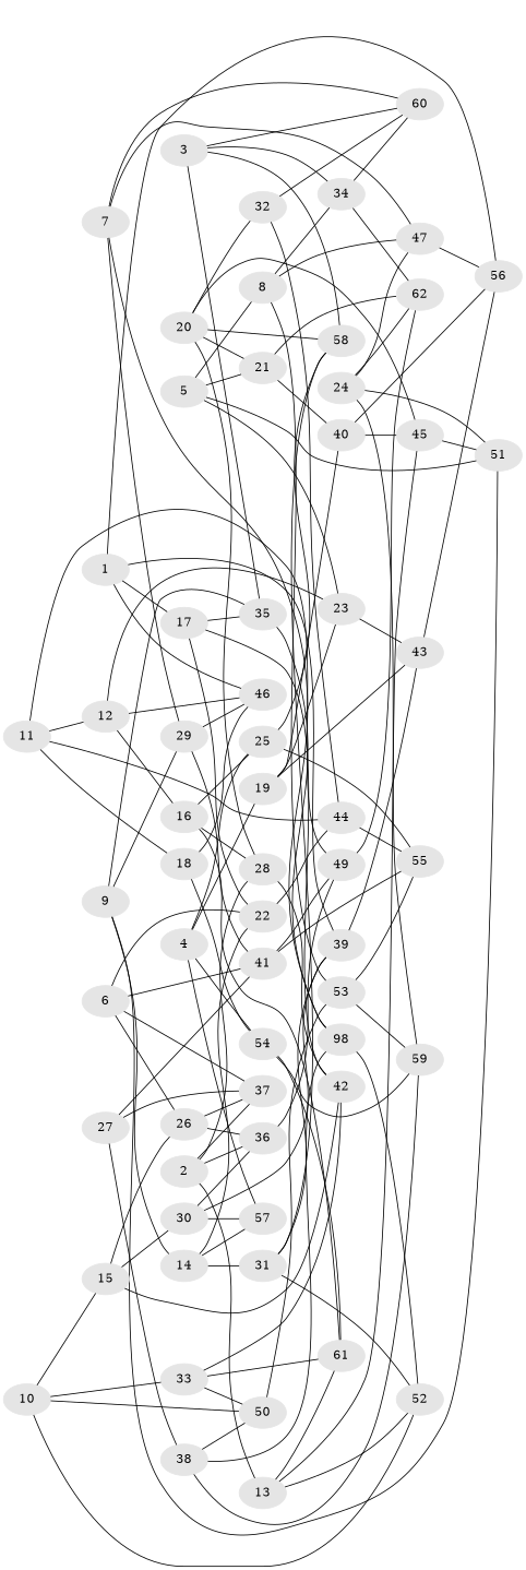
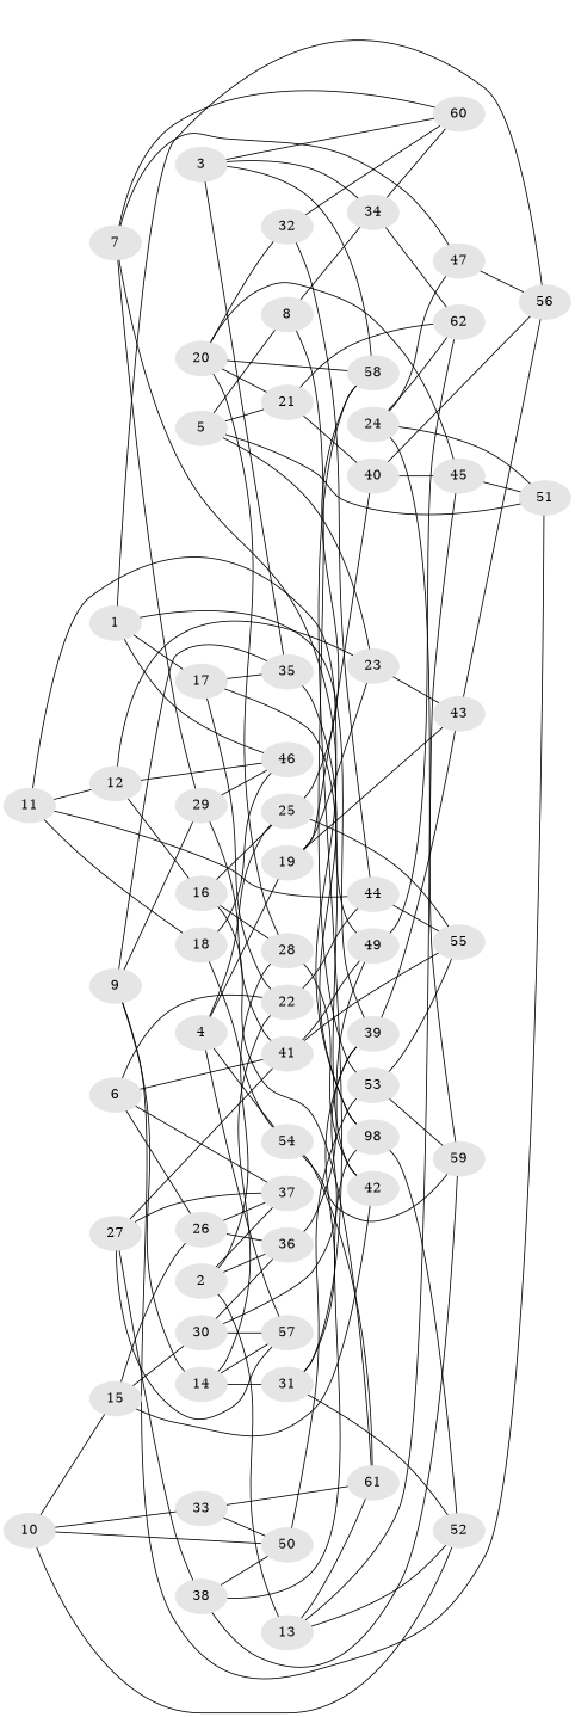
  graph {
    rankdir=LR
    node [color=gray90 style=filled]
    1
    17
    39
    46
    56
    35
    22
    42
    43
    2
    13
    28
    36
    37
    52
    45
    61
    49
    3
    34
    58
    60
    62
    n24 [label=98]
    4
    19
    25
    54
    57
    23
    40
    55
    59
    5
    8
    21
    51
    47
    53
    6
    26
    41
    44
    7
    29
    9
    14
    31
    10
    15
    33
    50
    30
    11
    12
    18
    16
    20
    32
    24
    27
    38
    1 -- 17
    1 -- 39
    1 -- 46
    1 -- 56
    17 -- 35
    17 -- 22
    17 -- 42
    39 -- 43
    35 -- n24
    22 -- 44
    43 -- 56
    2 -- 13
    2 -- 28
    2 -- 36
    2 -- 37
    13 -- 52
    13 -- 45
    13 -- 61
    28 -- 42
    36 -- 49
    45 -- 51
    49 -- 62
    3 -- 35
    3 -- 34
    3 -- 58
    3 -- 60
    34 -- 60
    34 -- 62
    n24 -- 52
    4 -- 19
    4 -- 25
    4 -- 54
    4 -- 57
    19 -- 43
    19 -- 23
    19 -- 40
    25 -- 58
    25 -- 55
    54 -- 61
    54 -- 59
    23 -- 43
    40 -- 56
    40 -- 45
    5 -- 23
    5 -- 8
    5 -- 21
    5 -- 51
    8 -- 34
-   8 -- 47
    8 -- 53
    21 -- 62
    21 -- 40
    47 -- 56
    53 -- 55
    53 -- 59
    6 -- 22
    6 -- 37
    6 -- 26
    6 -- 41
    26 -- 36
    26 -- 37
    41 -- 49
    41 -- 55
    44 -- 55
    7 -- 60
    7 -- n24
    7 -- 47
    7 -- 29
    29 -- 46
    29 -- 41
    9 -- 35
    9 -- 51
    9 -- 29
    9 -- 14
    14 -- 22
    14 -- 57
    14 -- 31
    31 -- 39
    31 -- 52
    31 -- 58
    10 -- 52
    10 -- 15
    10 -- 33
    10 -- 50
    15 -- 42
    15 -- 26
    15 -- 30
-   33 -- 42
    33 -- 61
    33 -- 50
    50 -- 53
    30 -- 39
    30 -- 36
    30 -- 57
    11 -- 49
    11 -- 44
    11 -- 12
    11 -- 18
    12 -- 46
    12 -- 23
    12 -- 16
    18 -- 46
    18 -- 54
    16 -- 28
    16 -- 61
    16 -- 25
    20 -- 28
    20 -- 45
    20 -- 58
    20 -- 21
    20 -- 32
    32 -- 60
    32 -- 44
    24 -- 62
    24 -- 59
    24 -- 51
    24 -- 47
    27 -- 37
+   27 -- 57
    27 -- 41
    27 -- 38
    38 -- n24
    38 -- 59
    38 -- 50
  }
